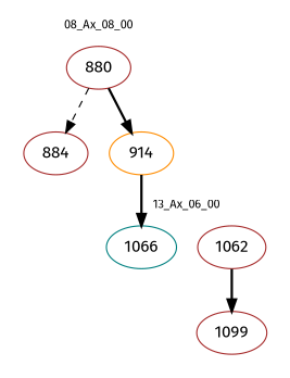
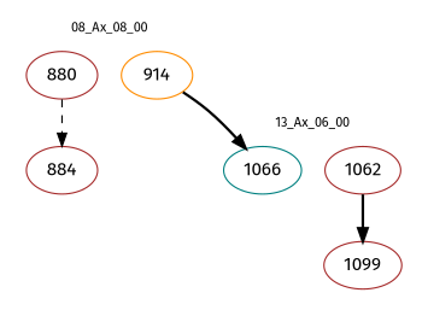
  digraph {
    fontname="Fira Sans"
    node [color=brown fontname="Fira Sans"]
    edge [color=black fontname="Fira Sans" style=bold]
    n1 [label=880]
    n2 [label=884]
    n3 [color=darkorange label=914]
    n4 [label=1062]
    n5 [color=teal label=1066]
    n6 [label=1099]
    subgraph cluster_1 {
      color=white
      fontsize=10
      label="08_Ax_08_00"
      n1
      n2
      n3
    }
    subgraph cluster_2 {
      color=white
      fontsize=10
      label="13_Ax_06_00"
      n4
      n5
      n6
    }
    n1 -> n2 [style=dashed]
-   n1 -> n3
    n3 -> n5
    n4 -> n6
  }
